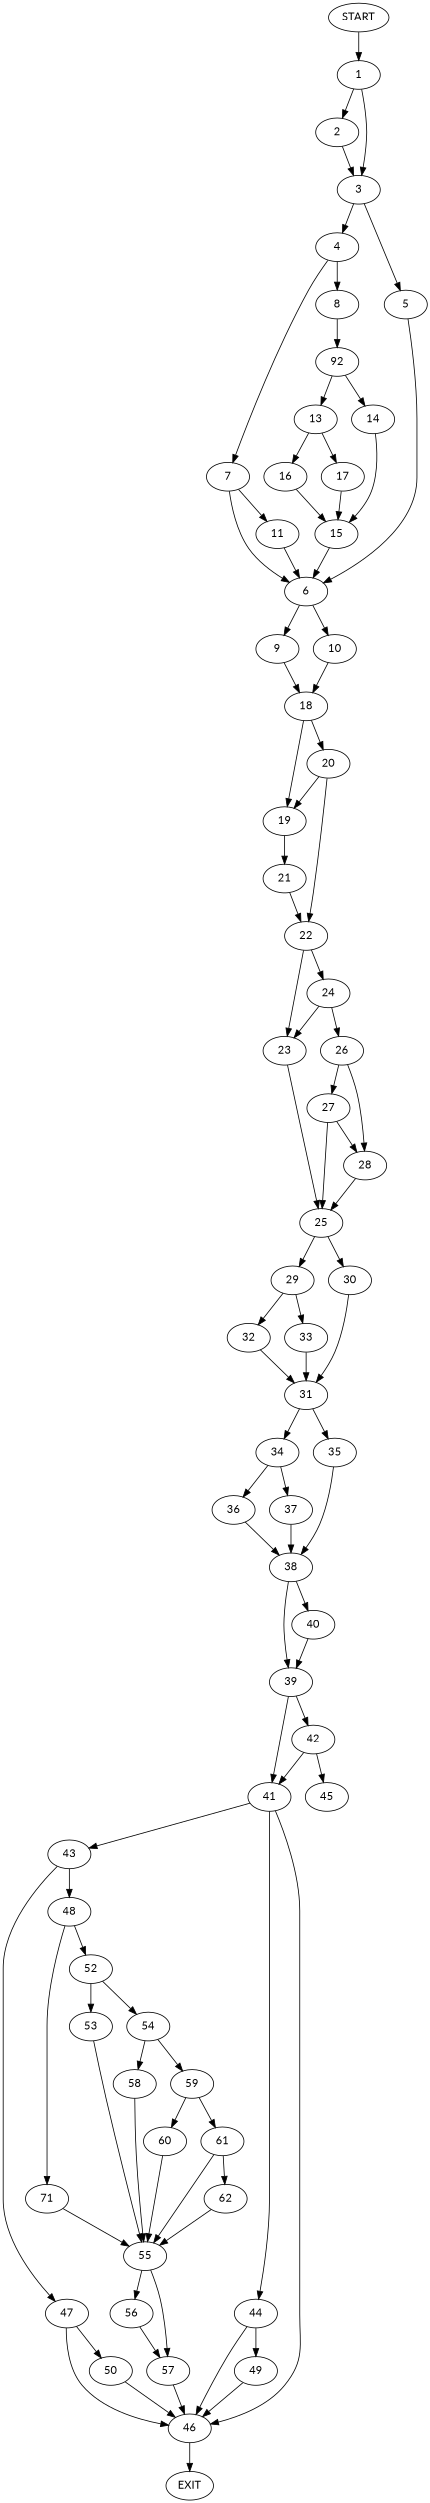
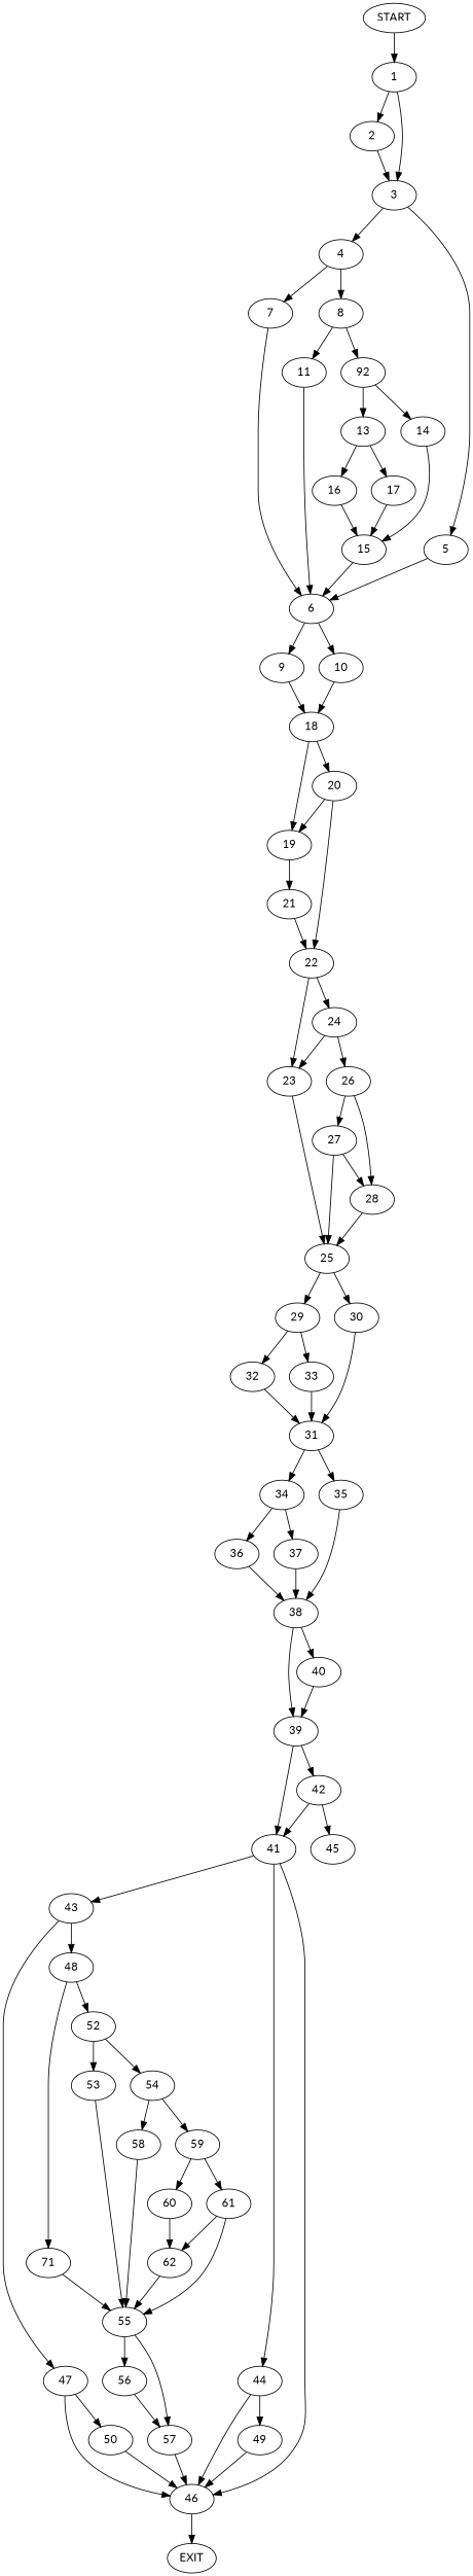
  digraph {
    fontname=Lato
    node [fontname=Lato]
    edge [fontname=Lato]
    n1 [label=START]
    1
    2
    3
    n5 [label=EXIT]
    4
    5
    7
    8
    6
    11
    n12 [label=92]
    9
    10
    18
    13
    14
    19
    20
    16
    17
    15
    21
    22
    23
    24
    25
    26
    29
    30
    27
    28
    32
    33
    31
    34
    35
    36
    37
    38
    39
    40
    41
    42
    43
    44
    46
    45
    47
    48
    49
    50
    n53 [label=71]
    52
    55
    53
    54
    56
    57
    58
    59
    60
    61
    62
    n1 -> 1
    1 -> 2
    1 -> 3
    2 -> 3
    3 -> 4
    3 -> 5
    4 -> 7
    4 -> 8
    5 -> 6
    7 -> 6
-   7 -> 11
+   8 -> 11
    8 -> n12
    6 -> 9
    6 -> 10
    11 -> 6
    n12 -> 13
    n12 -> 14
    9 -> 18
    10 -> 18
    18 -> 19
    18 -> 20
    13 -> 16
    13 -> 17
    14 -> 15
    19 -> 21
    20 -> 19
    20 -> 22
    16 -> 15
    17 -> 15
    15 -> 6
    21 -> 22
    22 -> 23
    22 -> 24
    23 -> 25
    24 -> 23
    24 -> 26
    25 -> 29
    25 -> 30
    26 -> 27
    26 -> 28
    29 -> 32
    29 -> 33
    30 -> 31
    27 -> 25
    27 -> 28
    28 -> 25
    32 -> 31
    33 -> 31
    31 -> 34
    31 -> 35
    34 -> 36
    34 -> 37
    35 -> 38
    36 -> 38
    37 -> 38
    38 -> 39
    38 -> 40
    39 -> 41
    39 -> 42
    40 -> 39
    41 -> 43
    41 -> 44
    41 -> 46
    42 -> 41
    42 -> 45
    43 -> 47
    43 -> 48
    44 -> 46
    44 -> 49
    46 -> n5
    47 -> 46
    47 -> 50
    48 -> n53
    48 -> 52
    49 -> 46
    50 -> 46
    n53 -> 55
    52 -> 53
    52 -> 54
    55 -> 56
    55 -> 57
    53 -> 55
    54 -> 58
    54 -> 59
    56 -> 57
    57 -> 46
    58 -> 55
    59 -> 60
    59 -> 61
-   60 -> 55
+   60 -> 62
    61 -> 55
    61 -> 62
    62 -> 55
  }
